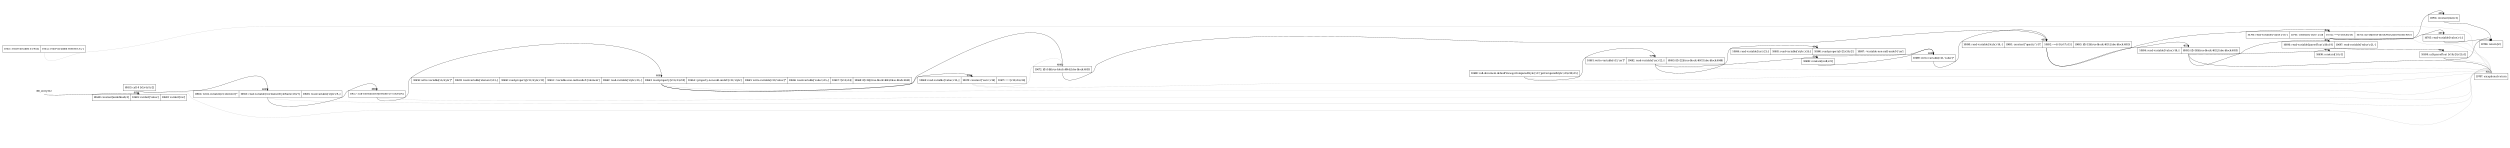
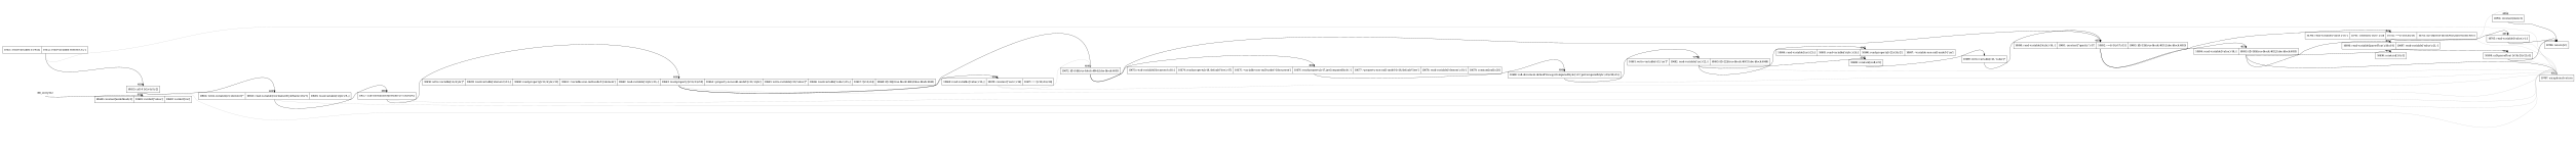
  digraph {
    fontname="Noto Serif"
    rankdir=LR
    node [fontname="Noto Serif" shape=record]
    edge [fontname="Noto Serif" headport=n tailport=s]
    n1 [label=BB_entry312 shape=none]
    n2 [label="{10648: constant[undefined,v1]|10649: vardecl['value']|10650: vardecl['css']}"]
    n3 [label="{10651: read-variable['$',v4,v3]|10652: read-variable['element',v5,-]}"]
    n4 [label="{10653: call-$ [v3,v4,v5,v2]}"]
    n5 [label="{10707: exceptional-return}"]
    n6 [label="{10654: write-variable[v2,'element']*|10655: read-variable['normalizeStyleName',v8,v7]|10656: read-variable['style',v9,-]}"]
    n7 [label="{10657: call-normalizeStyleName [v7,v8,v9,v6]}"]
    n8 [label="{10658: write-variable[v6,'style']*|10659: read-variable['element',v12,-]|10660: read-property[v12,'style',v11]|10661: \<variable-non-null-undef\>['element']|10662: read-variable['style',v13,-]|10663: read-property[v11,v13,v10]|10664: \<property-non-null-undef\>[v12,'style']|10665: write-variable[v10,'value']*|10666: read-variable['value',v15,-]|10667: ![v15,v14]|10668: if[v14](true-block:4043,false-block:4042)}"]
    n9 [label="{10672: if[v14](true-block:4044,false-block:4050)}"]
    n10 [label="{10669: read-variable['value',v15,-]|10670: constant[\"auto\",v16]|10671: ===[v15,v16,v14]}"]
+   n11 [label="{10673: read-variable['document',v18,-]|10674: read-property[v18,'defaultView',v17]|10675: \<variable-non-null-undef\>['document']|10676: read-property[v17,'getComputedStyle',-]|10677: \<property-non-null-undef\>[v18,'defaultView']|10678: read-variable['element',v19,-]|10679: constant[null,v20]}"]
    n12 [label="{10690: read-variable['style',v16,-]|10691: constant[\"opacity\",v17]|10692: ===[v16,v17,v15]|10693: if[v15](true-block:4051,false-block:4055)}"]
    n13 [label="{10680: call-document.defaultView.getComputedStyle [v17,'getComputedStyle',v19,v20,v15]}"]
    n14 [label="{10694: read-variable['value',v18,-]|10695: if[v18](true-block:4052,false-block:4053)}"]
    n15 [label="{10700: read-variable['value',v19,-]|10701: constant[\"auto\",v20]|10702: ===[v19,v20,v18]|10703: if[v18](true-block:4056,false-block:4057)}"]
    n16 [label="{10681: write-variable[v15,'css']*|10682: read-variable['css',v22,-]|10683: if[v22](true-block:4047,false-block:4048)}"]
    n17 [label="{10696: read-variable['parseFloat',v20,v19]|10697: read-variable['value',v21,-]}"]
    n18 [label="{10698: constant[1.0,v1]}"]
    n19 [label="{10704: constant[null,v1]}"]
    n20 [label="{10705: read-variable['value',v1,-]}"]
    n21 [label="{10684: read-variable['css',v23,-]|10685: read-variable['style',v24,-]|10686: read-property[v23,v24,v21]|10687: \<variable-non-null-undef\>['css']}"]
    n22 [label="{10688: constant[null,v21]}"]
    n23 [label="{10689: write-variable[v21,'value']*}"]
    n24 [label="{10699: call-parseFloat [v19,v20,v21,v1]}"]
    n25 [label="{10706: return[v1]}"]
    n1 -> n2 [headlabel="    4036"]
+   n3 -> n4 [headlabel="      4038"]
    n3 -> n5 [color=gray headlabel="      4059"]
    n4 -> n5 [color=gray]
    n4 -> n6 [headlabel="      4039"]
    n6 -> n5 [color=gray]
    n6 -> n7 [headlabel="      4040"]
    n7 -> n5 [color=gray]
    n7 -> n8 [headlabel="      4041"]
    n8 -> n5 [color=gray]
    n8 -> n9 [headlabel="      4043"]
    n8 -> n10 [headlabel="      4042"]
+   n9 -> n11 [headlabel="      4044"]
    n9 -> n12 [headlabel="      4050"]
    n10 -> n5 [color=gray]
    n10 -> n9 [color=gray]
+   n11 -> n13 [headlabel="      4045"]
    n12 -> n14 [headlabel="      4051"]
    n12 -> n15 [headlabel="      4055"]
    n13 -> n5 [color=gray]
    n13 -> n16 [headlabel="      4046"]
    n14 -> n5 [color=black]
    n14 -> n17 [headlabel="      4052"]
    n14 -> n18 [headlabel="      4053"]
    n15 -> n5 [color=gray]
-   n15 -> n19 [headlabel="      4056"]
+   n15 -> n19 [headlabel="      4056" color=gray]
    n15 -> n20 [headlabel="      4057"]
    n16 -> n5 [color=gray]
    n16 -> n21 [headlabel="      4047"]
    n16 -> n22 [headlabel="      4048"]
    n17 -> n24 [headlabel="      4054"]
    n19 -> n25
    n20 -> n5 [color=gray]
    n20 -> n25
-   n21 -> n23 [headlabel="      4049"]
    n22 -> n23
    n23 -> n12
    n24 -> n5 [color=gray]
    n24 -> n25
  }
